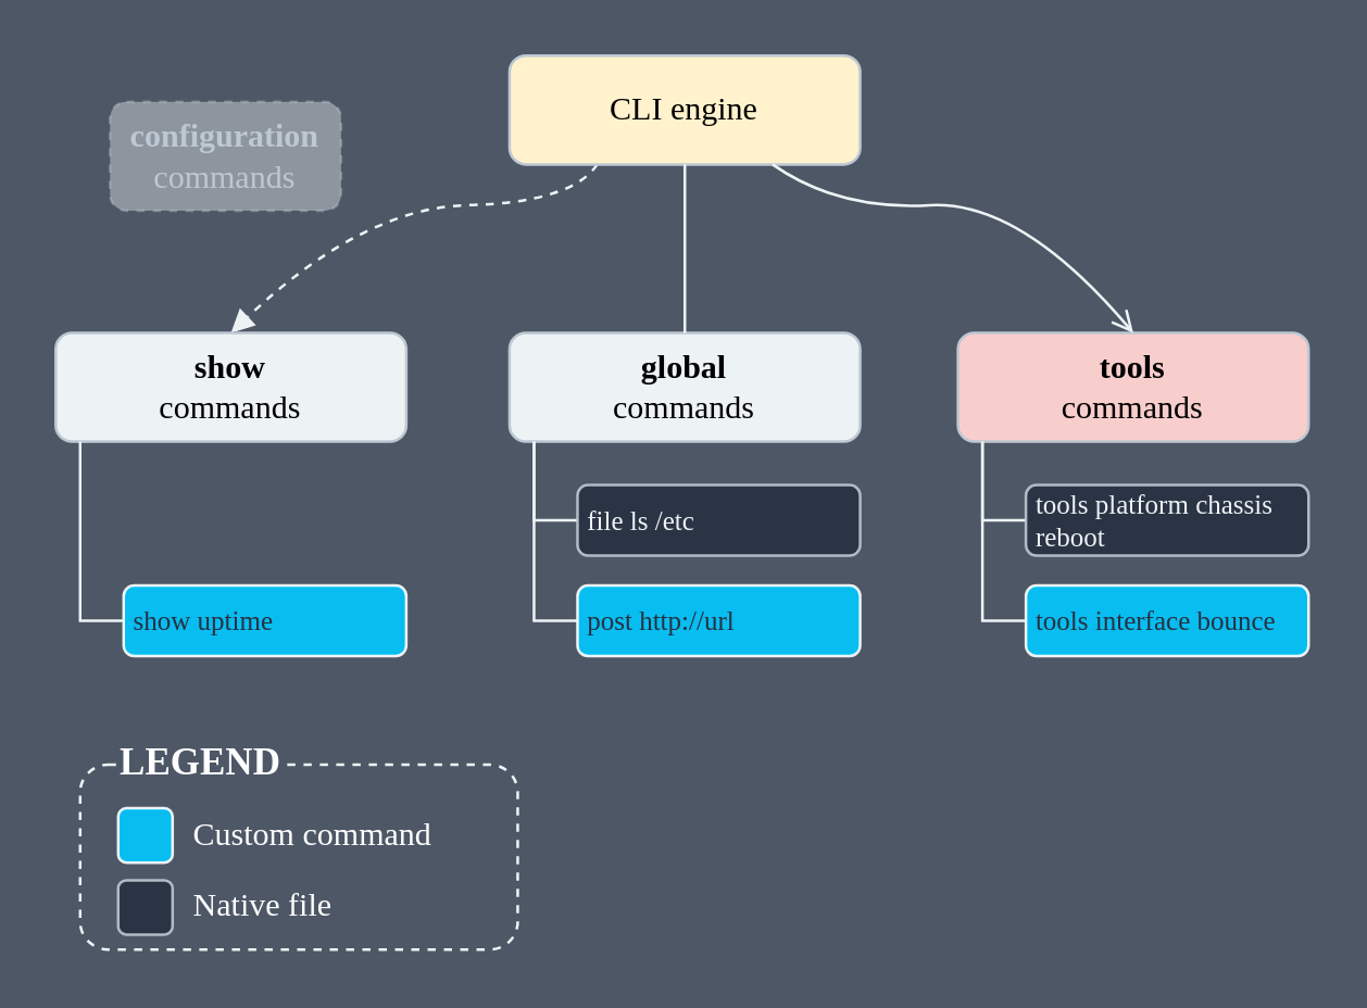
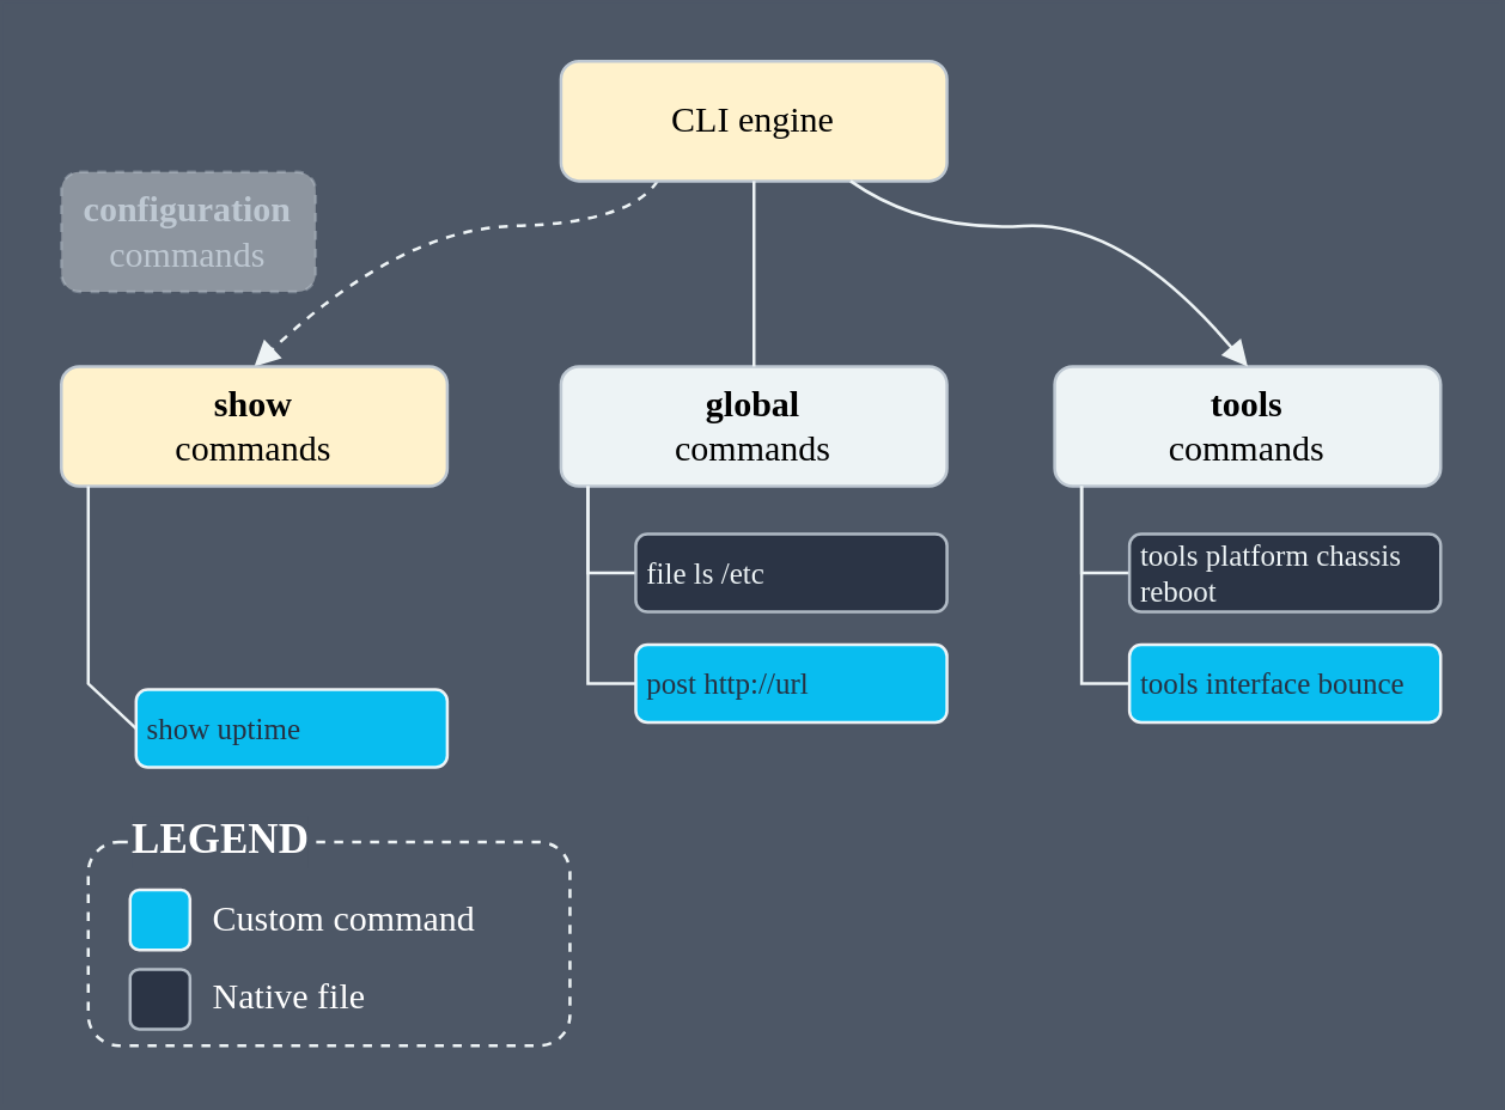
  <mxCell id="0" />
  <mxCell id="1" parent="0" />
  <mxCell id="2" value="" style="rounded=1;whiteSpace=wrap;html=1;fillColor=none;strokeColor=#EDF3F5;dashed=1;" vertex="1" parent="1"><mxGeometry x="29" y="281" width="161" height="68" as="geometry" /></mxCell>
  <mxCell id="3" value="&lt;b&gt;global&lt;br&gt;&lt;/b&gt;commands" style="rounded=1;whiteSpace=wrap;html=1;strokeColor=#BEC8D2;fontFamily=Google Sans;fontSource=https%3A%2F%2Ffonts.googleapis.com%2Fcss%3Ffamily%3DGoogle%2BSans;fillColor=#EDF3F5;" vertex="1" parent="1"><mxGeometry x="187" y="122" width="129" height="40" as="geometry" /></mxCell>
- <mxCell id="4" value="&lt;b&gt;tools&lt;br&gt;&lt;/b&gt;commands" style="rounded=1;whiteSpace=wrap;html=1;strokeColor=#BEC8D2;fontFamily=Google Sans;fontSource=https%3A%2F%2Ffonts.googleapis.com%2Fcss%3Ffamily%3DGoogle%2BSans;fillColor=#f8cecc;" vertex="1" parent="1"><mxGeometry x="352" y="122" width="129" height="40" as="geometry" /></mxCell>
+ <mxCell id="4" value="&lt;b&gt;tools&lt;br&gt;&lt;/b&gt;commands" style="rounded=1;whiteSpace=wrap;html=1;strokeColor=#BEC8D2;fontFamily=Google Sans;fontSource=https%3A%2F%2Ffonts.googleapis.com%2Fcss%3Ffamily%3DGoogle%2BSans;fillColor=#EDF3F5;" vertex="1" parent="1"><mxGeometry x="352" y="122" width="129" height="40" as="geometry" /></mxCell>
  <mxCell id="5" value="" style="endArrow=block;html=1;rounded=0;entryX=0.5;entryY=0;entryDx=0;entryDy=0;exitX=0.25;exitY=1;exitDx=0;exitDy=0;strokeColor=#EDF3F5;endFill=1;curved=1;dashed=1;" edge="1" parent="1" source="6" target="10"><mxGeometry width="50" height="50" relative="1" as="geometry"><mxPoint x="47" y="102" as="sourcePoint" /><mxPoint x="97" y="52" as="targetPoint" /><Array as="points"><mxPoint x="210" y="74" /><mxPoint x="133" y="76" /></Array></mxGeometry></mxCell>
  <mxCell id="6" value="CLI engine" style="rounded=1;whiteSpace=wrap;html=1;strokeColor=#BEC8D2;fontFamily=Google Sans;fontSource=https%3A%2F%2Ffonts.googleapis.com%2Fcss%3Ffamily%3DGoogle%2BSans;fillColor=#fff2cc;" vertex="1" parent="1"><mxGeometry x="187" y="20" width="129" height="40" as="geometry" /></mxCell>
- <mxCell id="7" value="&lt;font style=&quot;color: rgb(190, 200, 210);&quot;&gt;&lt;b&gt;configuration&lt;br&gt;&lt;/b&gt;commands&lt;/font&gt;" style="rounded=1;whiteSpace=wrap;html=1;strokeColor=#BEC8D2;fontFamily=Google Sans;fontSource=https%3A%2F%2Ffonts.googleapis.com%2Fcss%3Ffamily%3DGoogle%2BSans;fillColor=#EDF3F5;gradientColor=none;opacity=40;dashed=1;" vertex="1" parent="1"><mxGeometry x="40" y="37" width="85" height="40" as="geometry" /></mxCell>
+ <mxCell id="7" value="&lt;font style=&quot;color: rgb(190, 200, 210);&quot;&gt;&lt;b&gt;configuration&lt;br&gt;&lt;/b&gt;commands&lt;/font&gt;" style="rounded=1;whiteSpace=wrap;html=1;strokeColor=#BEC8D2;fontFamily=Google Sans;fontSource=https%3A%2F%2Ffonts.googleapis.com%2Fcss%3Ffamily%3DGoogle%2BSans;fillColor=#EDF3F5;gradientColor=none;opacity=40;dashed=1;" vertex="1" parent="1"><mxGeometry x="20" y="57" width="85" height="40" as="geometry" /></mxCell>
  <mxCell id="8" value="" style="endArrow=none;html=1;rounded=0;exitX=0.5;exitY=1;exitDx=0;exitDy=0;entryX=0.5;entryY=0;entryDx=0;entryDy=0;strokeColor=#EDF3F5;align=center;verticalAlign=middle;fontFamily=Helvetica;fontSize=11;fontColor=default;labelBackgroundColor=default;endFill=1;curved=1;" edge="1" parent="1" source="6" target="3"><mxGeometry width="50" height="50" relative="1" as="geometry"><mxPoint x="322" y="123" as="sourcePoint" /><mxPoint x="372" y="73" as="targetPoint" /></mxGeometry></mxCell>
- <mxCell id="9" value="" style="endArrow=open;html=1;rounded=0;exitX=0.75;exitY=1;exitDx=0;exitDy=0;entryX=0.5;entryY=0;entryDx=0;entryDy=0;strokeColor=#EDF3F5;align=center;verticalAlign=middle;fontFamily=Helvetica;fontSize=11;fontColor=default;labelBackgroundColor=default;endFill=1;curved=1;" edge="1" parent="1" source="6" target="4"><mxGeometry width="50" height="50" relative="1" as="geometry"><mxPoint x="337" y="60" as="sourcePoint" /><mxPoint x="337" y="122" as="targetPoint" /><Array as="points"><mxPoint x="308" y="77" /><mxPoint x="375" y="73" /></Array></mxGeometry></mxCell>
- <mxCell id="10" value="&lt;b&gt;show&lt;br&gt;&lt;/b&gt;commands" style="rounded=1;whiteSpace=wrap;html=1;strokeColor=#BEC8D2;fontFamily=Google Sans;fontSource=https%3A%2F%2Ffonts.googleapis.com%2Fcss%3Ffamily%3DGoogle%2BSans;fillColor=#EDF3F5;" vertex="1" parent="1"><mxGeometry x="20" y="122" width="129" height="40" as="geometry" /></mxCell>
- <mxCell id="11" value="show uptime" style="rounded=1;whiteSpace=wrap;html=1;strokeColor=#FFFFFF;fontFamily=Fira Code;fontSource=https%3A%2F%2Ffonts.googleapis.com%2Fcss%3Ffamily%3DFira%2BCode;fillColor=#00C9FF;opacity=90;fontColor=#273142;align=left;verticalAlign=middle;spacingLeft=2;fontSize=10;" vertex="1" parent="1"><mxGeometry x="45" y="215" width="104" height="26" as="geometry" /></mxCell>
+ <mxCell id="9" value="" style="endArrow=block;html=1;rounded=0;exitX=0.75;exitY=1;exitDx=0;exitDy=0;entryX=0.5;entryY=0;entryDx=0;entryDy=0;strokeColor=#EDF3F5;align=center;verticalAlign=middle;fontFamily=Helvetica;fontSize=11;fontColor=default;labelBackgroundColor=default;endFill=1;curved=1;" edge="1" parent="1" source="6" target="4"><mxGeometry width="50" height="50" relative="1" as="geometry"><mxPoint x="337" y="60" as="sourcePoint" /><mxPoint x="337" y="122" as="targetPoint" /><Array as="points"><mxPoint x="308" y="77" /><mxPoint x="375" y="73" /></Array></mxGeometry></mxCell>
+ <mxCell id="10" value="&lt;b&gt;show&lt;br&gt;&lt;/b&gt;commands" style="rounded=1;whiteSpace=wrap;html=1;strokeColor=#BEC8D2;fontFamily=Google Sans;fontSource=https%3A%2F%2Ffonts.googleapis.com%2Fcss%3Ffamily%3DGoogle%2BSans;fillColor=#fff2cc;" vertex="1" parent="1"><mxGeometry x="20" y="122" width="129" height="40" as="geometry" /></mxCell>
+ <mxCell id="11" value="show uptime" style="rounded=1;whiteSpace=wrap;html=1;strokeColor=#FFFFFF;fontFamily=Fira Code;fontSource=https%3A%2F%2Ffonts.googleapis.com%2Fcss%3Ffamily%3DFira%2BCode;fillColor=#00C9FF;opacity=90;fontColor=#273142;align=left;verticalAlign=middle;spacingLeft=2;fontSize=10;" vertex="1" parent="1"><mxGeometry x="45" y="230" width="104" height="26" as="geometry" /></mxCell>
  <mxCell id="12" value="" style="endArrow=none;html=1;strokeWidth=1;rounded=0;strokeColor=#EDF3F5;entryX=0.068;entryY=0.991;entryDx=0;entryDy=0;entryPerimeter=0;exitX=0;exitY=0.5;exitDx=0;exitDy=0;fontFamily=Google Sans;fontSource=https%3A%2F%2Ffonts.googleapis.com%2Fcss%3Ffamily%3DGoogle%2BSans;" edge="1" parent="1" source="11"><mxGeometry width="50" height="50" relative="1" as="geometry"><mxPoint x="45" y="191" as="sourcePoint" /><mxPoint x="29" y="162" as="targetPoint" /><Array as="points"><mxPoint x="29" y="228" /></Array></mxGeometry></mxCell>
  <mxCell id="13" value="" style="endArrow=none;html=1;strokeWidth=1;rounded=0;strokeColor=#EDF3F5;entryX=0.068;entryY=0.991;entryDx=0;entryDy=0;entryPerimeter=0;exitX=0;exitY=0.5;exitDx=0;exitDy=0;fontFamily=Google Sans;fontSource=https%3A%2F%2Ffonts.googleapis.com%2Fcss%3Ffamily%3DGoogle%2BSans;" edge="1" parent="1" source="14"><mxGeometry width="50" height="50" relative="1" as="geometry"><mxPoint x="217" y="210" as="sourcePoint" /><mxPoint x="196" y="162" as="targetPoint" /><Array as="points"><mxPoint x="196" y="191" /></Array></mxGeometry></mxCell>
  <mxCell id="14" value="file ls /etc" style="rounded=1;whiteSpace=wrap;html=1;strokeColor=#BEC8D2;fontFamily=Fira Code;fontSource=https%3A%2F%2Ffonts.googleapis.com%2Fcss%3Ffamily%3DFira%2BCode;fillColor=#273142;opacity=90;fontColor=#EDF3F5;align=left;spacingLeft=2;fontSize=10;" vertex="1" parent="1"><mxGeometry x="212" y="178" width="104" height="26" as="geometry" /></mxCell>
  <mxCell id="15" value="post http://url" style="rounded=1;whiteSpace=wrap;html=1;strokeColor=#FFFFFF;fontFamily=Fira Code;fontSource=https%3A%2F%2Ffonts.googleapis.com%2Fcss%3Ffamily%3DFira%2BCode;fillColor=#00C9FF;opacity=90;fontColor=#273142;align=left;verticalAlign=middle;spacingLeft=2;fontSize=10;" vertex="1" parent="1"><mxGeometry x="212" y="215" width="104" height="26" as="geometry" /></mxCell>
  <mxCell id="16" value="" style="endArrow=none;html=1;strokeWidth=1;rounded=0;strokeColor=#EDF3F5;entryX=0.068;entryY=0.991;entryDx=0;entryDy=0;entryPerimeter=0;exitX=0;exitY=0.5;exitDx=0;exitDy=0;fontFamily=Google Sans;fontSource=https%3A%2F%2Ffonts.googleapis.com%2Fcss%3Ffamily%3DGoogle%2BSans;" edge="1" parent="1" source="15"><mxGeometry width="50" height="50" relative="1" as="geometry"><mxPoint x="212" y="191" as="sourcePoint" /><mxPoint x="196" y="162" as="targetPoint" /><Array as="points"><mxPoint x="196" y="228" /></Array></mxGeometry></mxCell>
  <mxCell id="17" value="" style="endArrow=none;html=1;strokeWidth=1;rounded=0;strokeColor=#EDF3F5;entryX=0.068;entryY=0.991;entryDx=0;entryDy=0;entryPerimeter=0;exitX=0;exitY=0.5;exitDx=0;exitDy=0;fontFamily=Google Sans;fontSource=https%3A%2F%2Ffonts.googleapis.com%2Fcss%3Ffamily%3DGoogle%2BSans;" edge="1" parent="1" source="18"><mxGeometry width="50" height="50" relative="1" as="geometry"><mxPoint x="382" y="210" as="sourcePoint" /><mxPoint x="361" y="162" as="targetPoint" /><Array as="points"><mxPoint x="361" y="191" /></Array></mxGeometry></mxCell>
  <mxCell id="18" value="tools platform chassis reboot" style="rounded=1;whiteSpace=wrap;html=1;strokeColor=#BEC8D2;fontFamily=Fira Code;fontSource=https%3A%2F%2Ffonts.googleapis.com%2Fcss%3Ffamily%3DFira%2BCode;fillColor=#273142;opacity=90;fontColor=#EDF3F5;align=left;spacingLeft=2;fontSize=10;" vertex="1" parent="1"><mxGeometry x="377" y="178" width="104" height="26" as="geometry" /></mxCell>
  <mxCell id="19" value="tools interface bounce" style="rounded=1;whiteSpace=wrap;html=1;strokeColor=#FFFFFF;fontFamily=Fira Code;fontSource=https%3A%2F%2Ffonts.googleapis.com%2Fcss%3Ffamily%3DFira%2BCode;fillColor=#00C9FF;opacity=90;fontColor=#273142;align=left;verticalAlign=middle;spacingLeft=2;fontSize=10;" vertex="1" parent="1"><mxGeometry x="377" y="215" width="104" height="26" as="geometry" /></mxCell>
  <mxCell id="20" value="" style="endArrow=none;html=1;strokeWidth=1;rounded=0;strokeColor=#EDF3F5;entryX=0.068;entryY=0.991;entryDx=0;entryDy=0;entryPerimeter=0;exitX=0;exitY=0.5;exitDx=0;exitDy=0;fontFamily=Google Sans;fontSource=https%3A%2F%2Ffonts.googleapis.com%2Fcss%3Ffamily%3DGoogle%2BSans;" edge="1" parent="1" source="19"><mxGeometry width="50" height="50" relative="1" as="geometry"><mxPoint x="377" y="191" as="sourcePoint" /><mxPoint x="361" y="162" as="targetPoint" /><Array as="points"><mxPoint x="361" y="228" /></Array></mxGeometry></mxCell>
  <mxCell id="21" value="" style="rounded=1;whiteSpace=wrap;html=1;strokeColor=#FFFFFF;fontFamily=Fira Code;fontSource=https%3A%2F%2Ffonts.googleapis.com%2Fcss%3Ffamily%3DFira%2BCode;fillColor=#00C9FF;opacity=90;fontColor=#EDF3F5;align=left;verticalAlign=middle;spacingLeft=2;fontSize=10;" vertex="1" parent="1"><mxGeometry x="43" y="297" width="20" height="20" as="geometry" /></mxCell>
  <mxCell id="22" value="&lt;font&gt;Custom command&lt;/font&gt;" style="text;html=1;align=left;verticalAlign=middle;resizable=0;points=[];autosize=1;strokeColor=none;fillColor=none;fontSize=12;fontFamily=Google Sans;fontSource=https%3A%2F%2Ffonts.googleapis.com%2Fcss%3Ffamily%3DGoogle%2BSans;fontColor=#FFFFFF;" vertex="1" parent="1"><mxGeometry x="69" y="294" width="118" height="26" as="geometry" /></mxCell>
  <mxCell id="23" value="" style="rounded=1;whiteSpace=wrap;html=1;strokeColor=#BEC8D2;fontFamily=Fira Code;fontSource=https%3A%2F%2Ffonts.googleapis.com%2Fcss%3Ffamily%3DFira%2BCode;fillColor=#273142;opacity=90;fontColor=#EDF3F5;align=left;spacingLeft=2;fontSize=10;aspect=fixed;" vertex="1" parent="1"><mxGeometry x="43" y="323.5" width="20" height="20" as="geometry" /></mxCell>
  <mxCell id="24" value="&lt;font&gt;Native file&lt;/font&gt;" style="text;html=1;align=left;verticalAlign=middle;resizable=0;points=[];autosize=1;strokeColor=none;fillColor=none;fontSize=12;fontFamily=Google Sans;fontSource=https%3A%2F%2Ffonts.googleapis.com%2Fcss%3Ffamily%3DGoogle%2BSans;fontColor=#FFFFFF;" vertex="1" parent="1"><mxGeometry x="69" y="320" width="110" height="26" as="geometry" /></mxCell>
  <mxCell id="25" value="&lt;font style=&quot;font-size: 14px;&quot;&gt;LEGEND&lt;/font&gt;" style="text;html=1;align=left;verticalAlign=middle;resizable=0;points=[];autosize=1;strokeColor=none;fillColor=none;fontSize=14;fontFamily=Google Sans;fontSource=https%3A%2F%2Ffonts.googleapis.com%2Fcss%3Ffamily%3DGoogle%2BSans;fontColor=#FFFFFF;labelBackgroundColor=#4D5766;fontStyle=1" vertex="1" parent="1"><mxGeometry x="42" y="266.5" width="71" height="29" as="geometry" /></mxCell>
